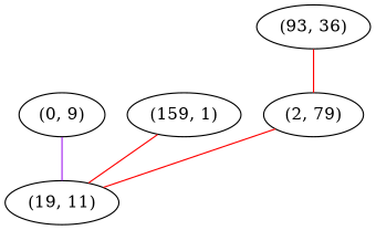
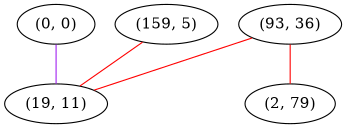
  graph {
    edge [color=red weight=1]
-   "(0, 0)" [label="(0, 9)"]
+   "(0, 0)"
    "(19, 11)"
-   "(159, 5)" [label="(159, 1)"]
+   "(159, 5)"
    n4 [label="(93, 36)"]
    "(2, 79)"
    "(0, 0)" -- "(19, 11)" [color=purple weight=4]
    "(159, 5)" -- "(19, 11)"
-   "(2, 79)" -- "(19, 11)"
+   n4 -- "(19, 11)"
    n4 -- "(2, 79)"
  }
